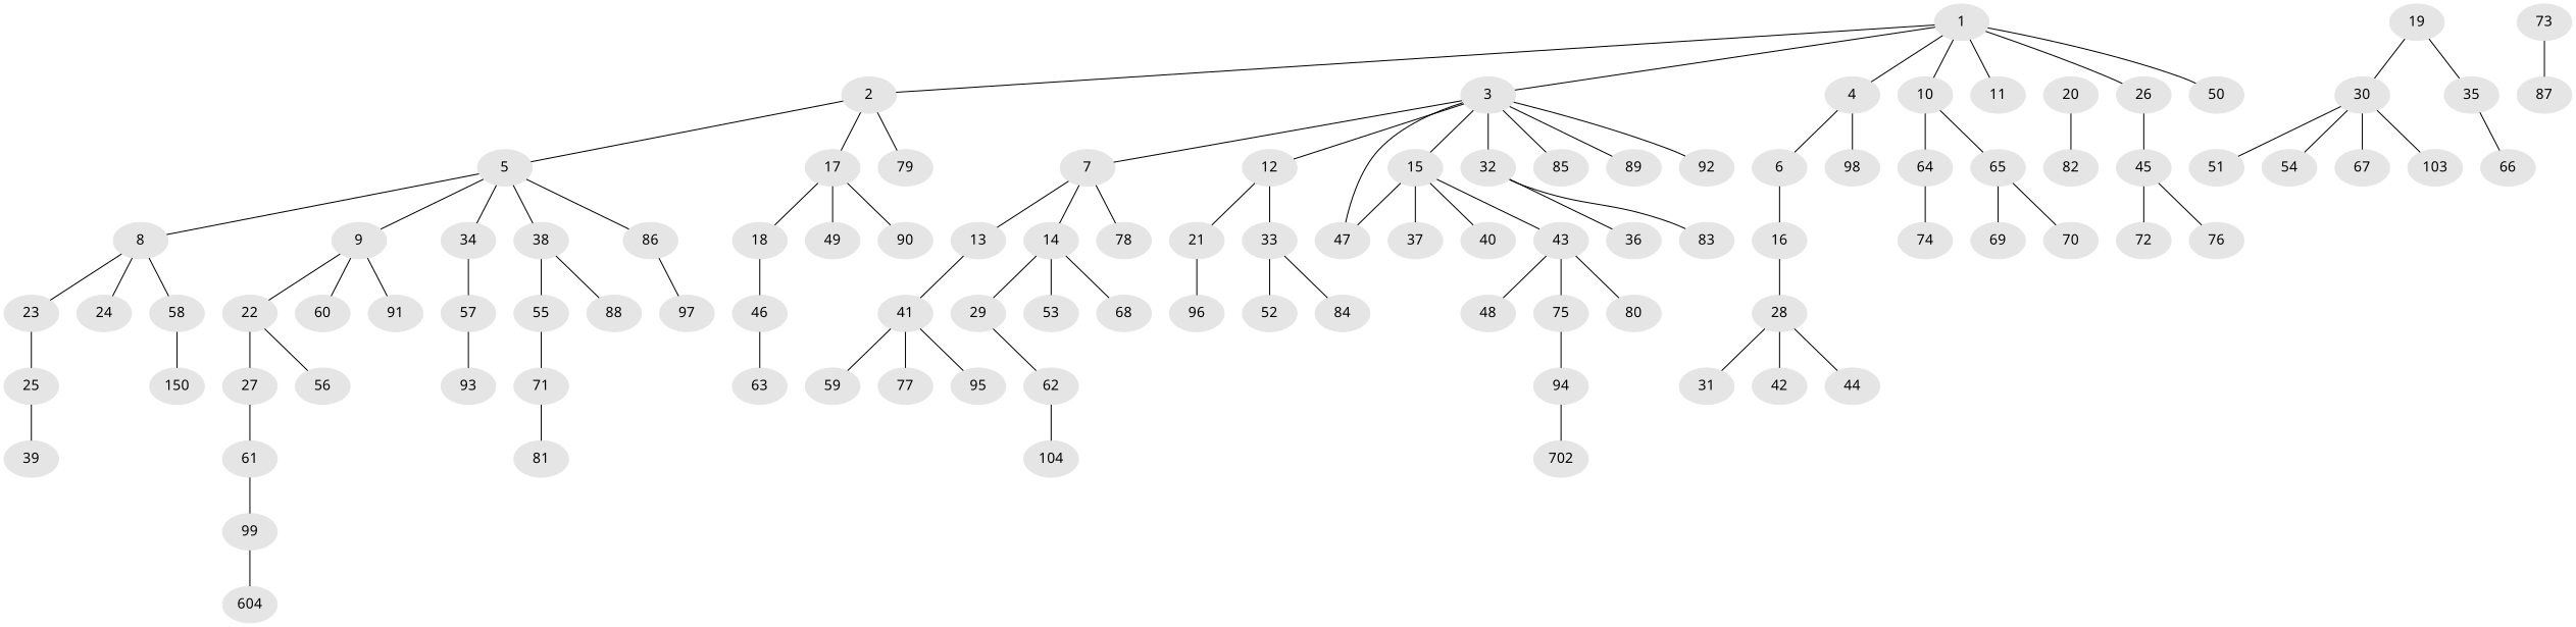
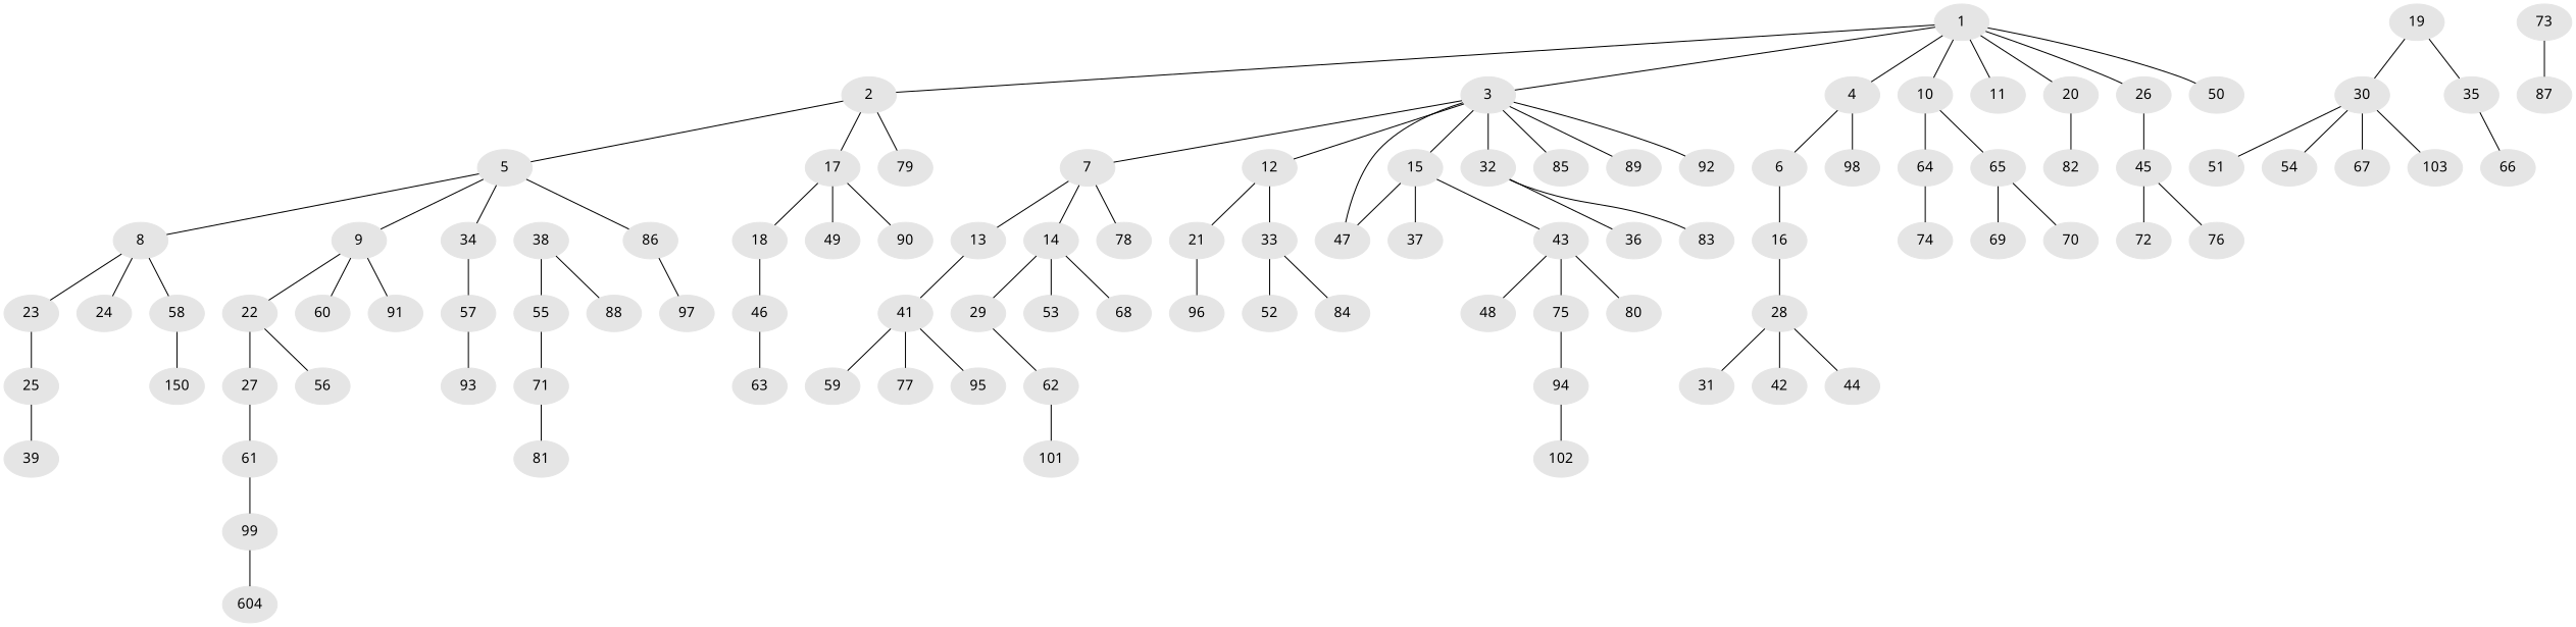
  graph {
    fontname="Noto Sans"
    node [color=gray90 fontname="Noto Sans" style=filled]
    edge [fontname="Noto Sans"]
    1
    2
    3
    4
    10
    11
    20
    26
    50
    5
    17
    79
    7
    12
    15
    32
    85
    89
    92
    47
    6
    98
    64
    65
    82
    45
    8
    9
    34
    38
    86
    18
    49
    90
    13
    14
    78
    21
    33
    37
-   40
    43
    19
    30
    35
    36
    83
    16
    23
    24
    58
    22
    60
    91
    57
    55
    88
    97
    28
    41
    29
    53
    68
    25
    n65 [label=150]
    27
    56
    74
    69
    70
    96
    52
    84
    59
    77
    95
    62
    48
    75
    80
    31
    42
    44
    46
    63
    51
    54
    67
    103
    66
    61
    39
    72
    76
    99
-   101 [label=104]
+   101
    93
    71
    73
    87
    94
    81
    n103 [label=604]
-   102 [label=702]
+   102
    1 -- 2
    1 -- 3
    1 -- 4
    1 -- 10
    1 -- 11
+   1 -- 20
    1 -- 26
    1 -- 50
    2 -- 5
    2 -- 17
    2 -- 79
    3 -- 7
    3 -- 12
    3 -- 15
    3 -- 32
    3 -- 85
    3 -- 89
    3 -- 92
    3 -- 47
    4 -- 6
    4 -- 98
    10 -- 64
    10 -- 65
    20 -- 82
    26 -- 45
    5 -- 8
    5 -- 9
    5 -- 34
-   5 -- 38
    5 -- 86
    17 -- 18
    17 -- 49
    17 -- 90
    7 -- 13
    7 -- 14
    7 -- 78
    12 -- 21
    12 -- 33
    15 -- 47
    15 -- 37
-   15 -- 40
    15 -- 43
    32 -- 36
    32 -- 83
    6 -- 16
    64 -- 74
    65 -- 69
    65 -- 70
    45 -- 72
    45 -- 76
    8 -- 23
    8 -- 24
    8 -- 58
    9 -- 22
    9 -- 60
    9 -- 91
    34 -- 57
    38 -- 55
    38 -- 88
    86 -- 97
    18 -- 46
    13 -- 41
    14 -- 29
    14 -- 53
    14 -- 68
    21 -- 96
    33 -- 52
    33 -- 84
    43 -- 48
    43 -- 75
    43 -- 80
    19 -- 30
    19 -- 35
    30 -- 51
    30 -- 54
    30 -- 67
    30 -- 103
    35 -- 66
    16 -- 28
    23 -- 25
    58 -- n65
    22 -- 27
    22 -- 56
    57 -- 93
    55 -- 71
    28 -- 31
    28 -- 42
    28 -- 44
    41 -- 59
    41 -- 77
    41 -- 95
    29 -- 62
    25 -- 39
    27 -- 61
    62 -- 101
    75 -- 94
    46 -- 63
    61 -- 99
    99 -- n103
    71 -- 81
    73 -- 87
    94 -- 102
  }
